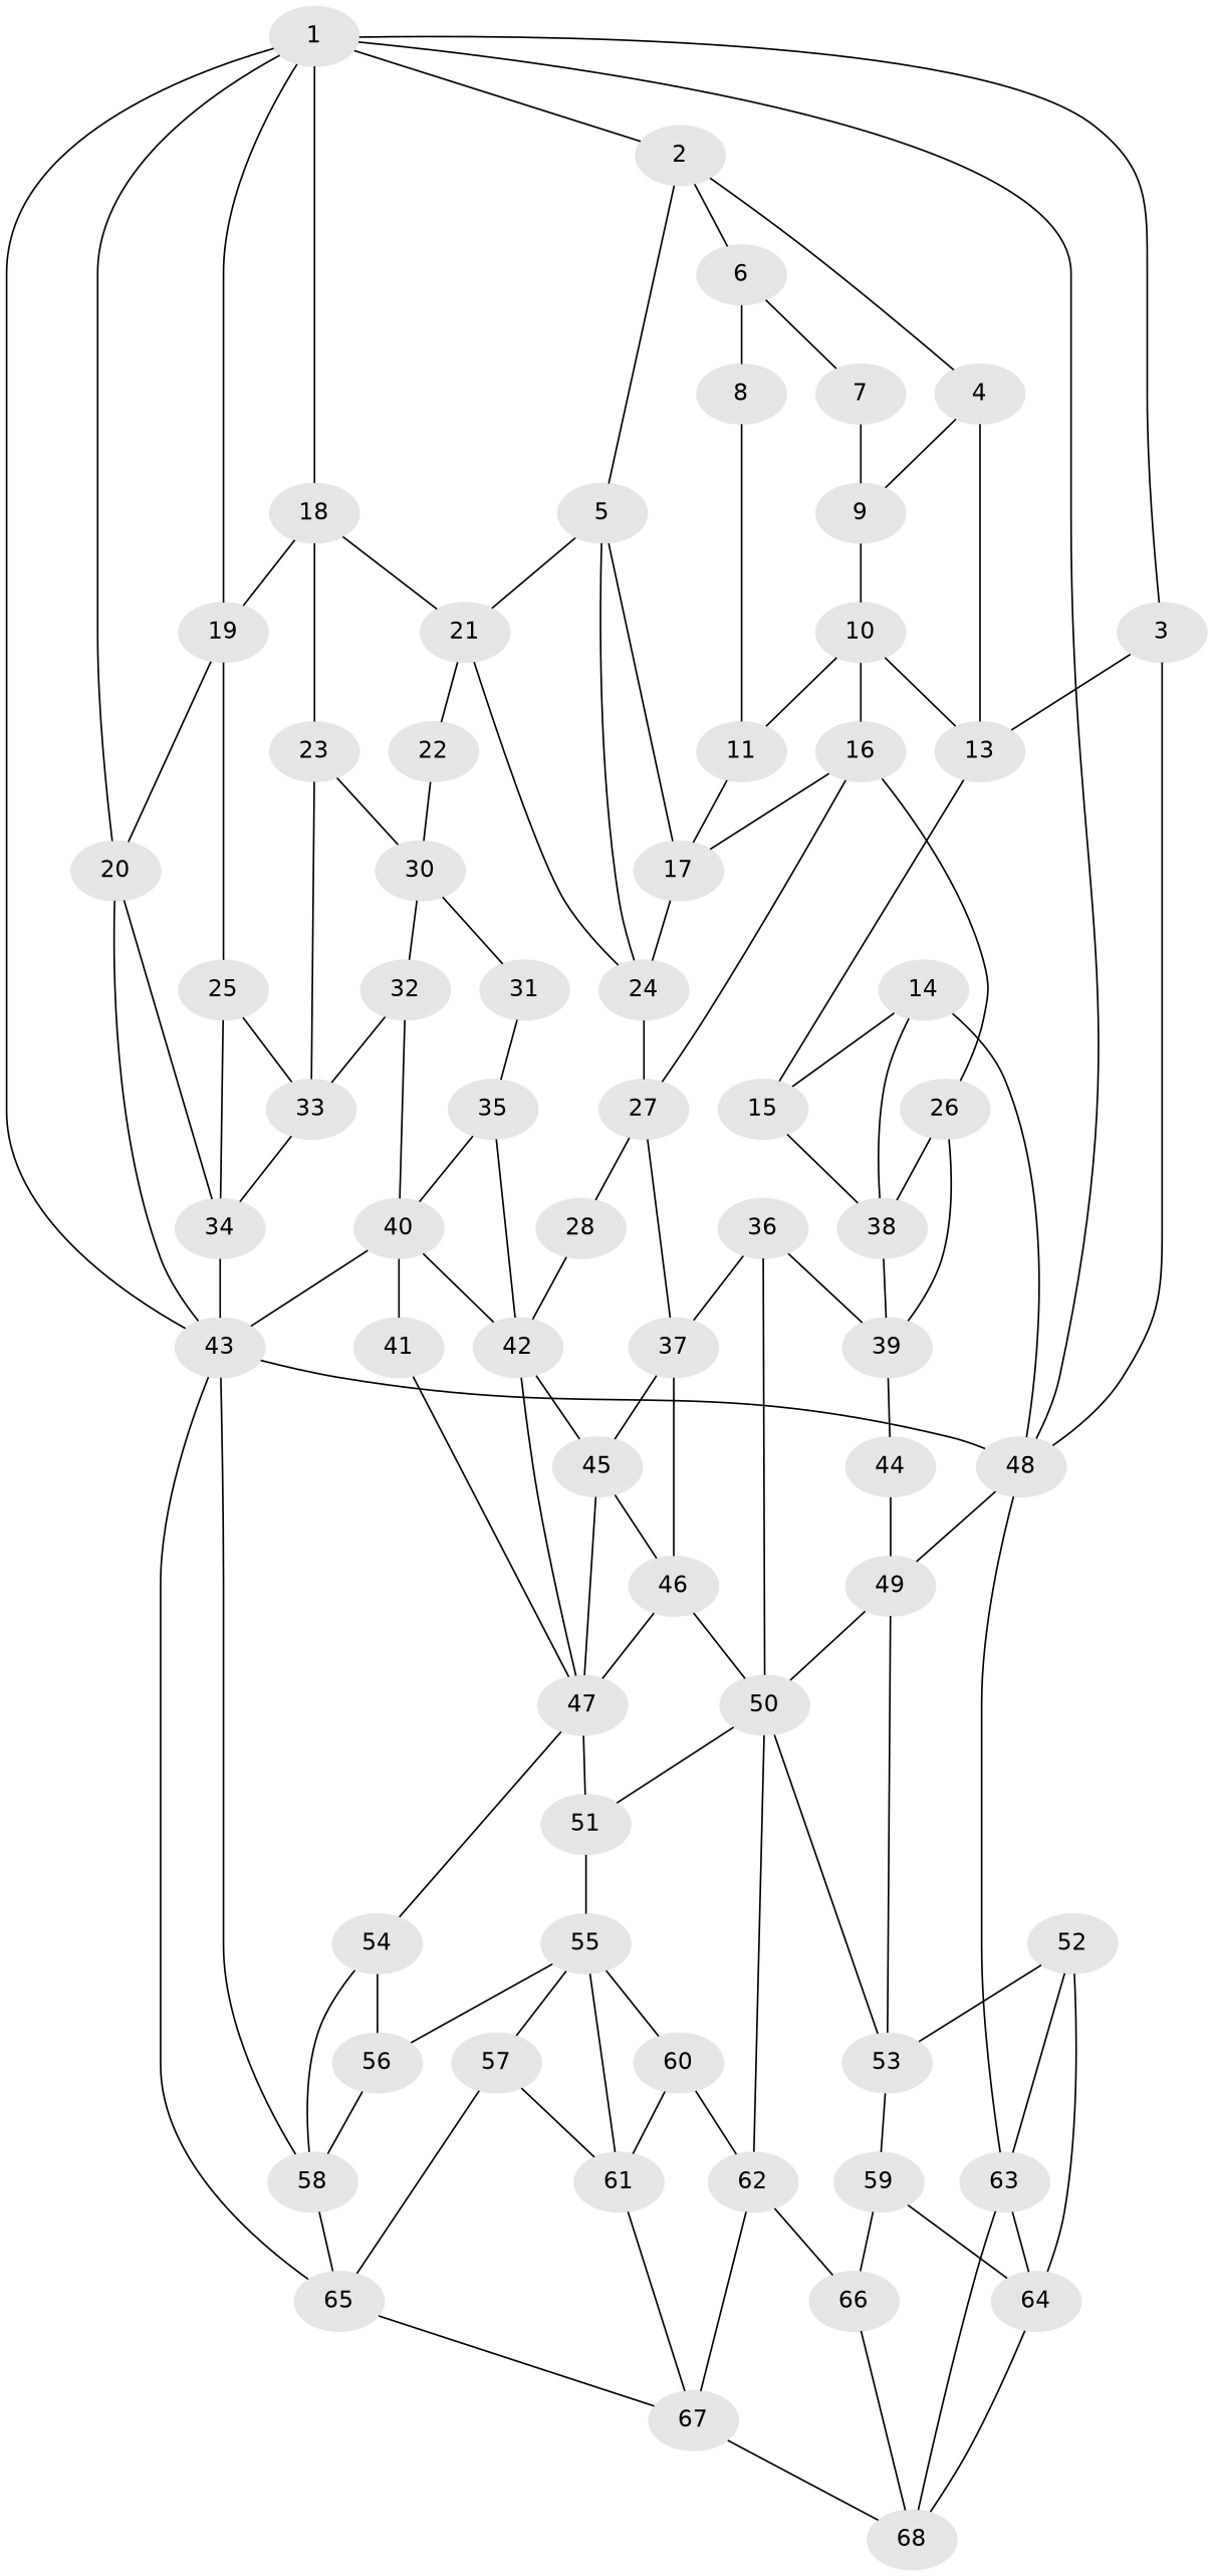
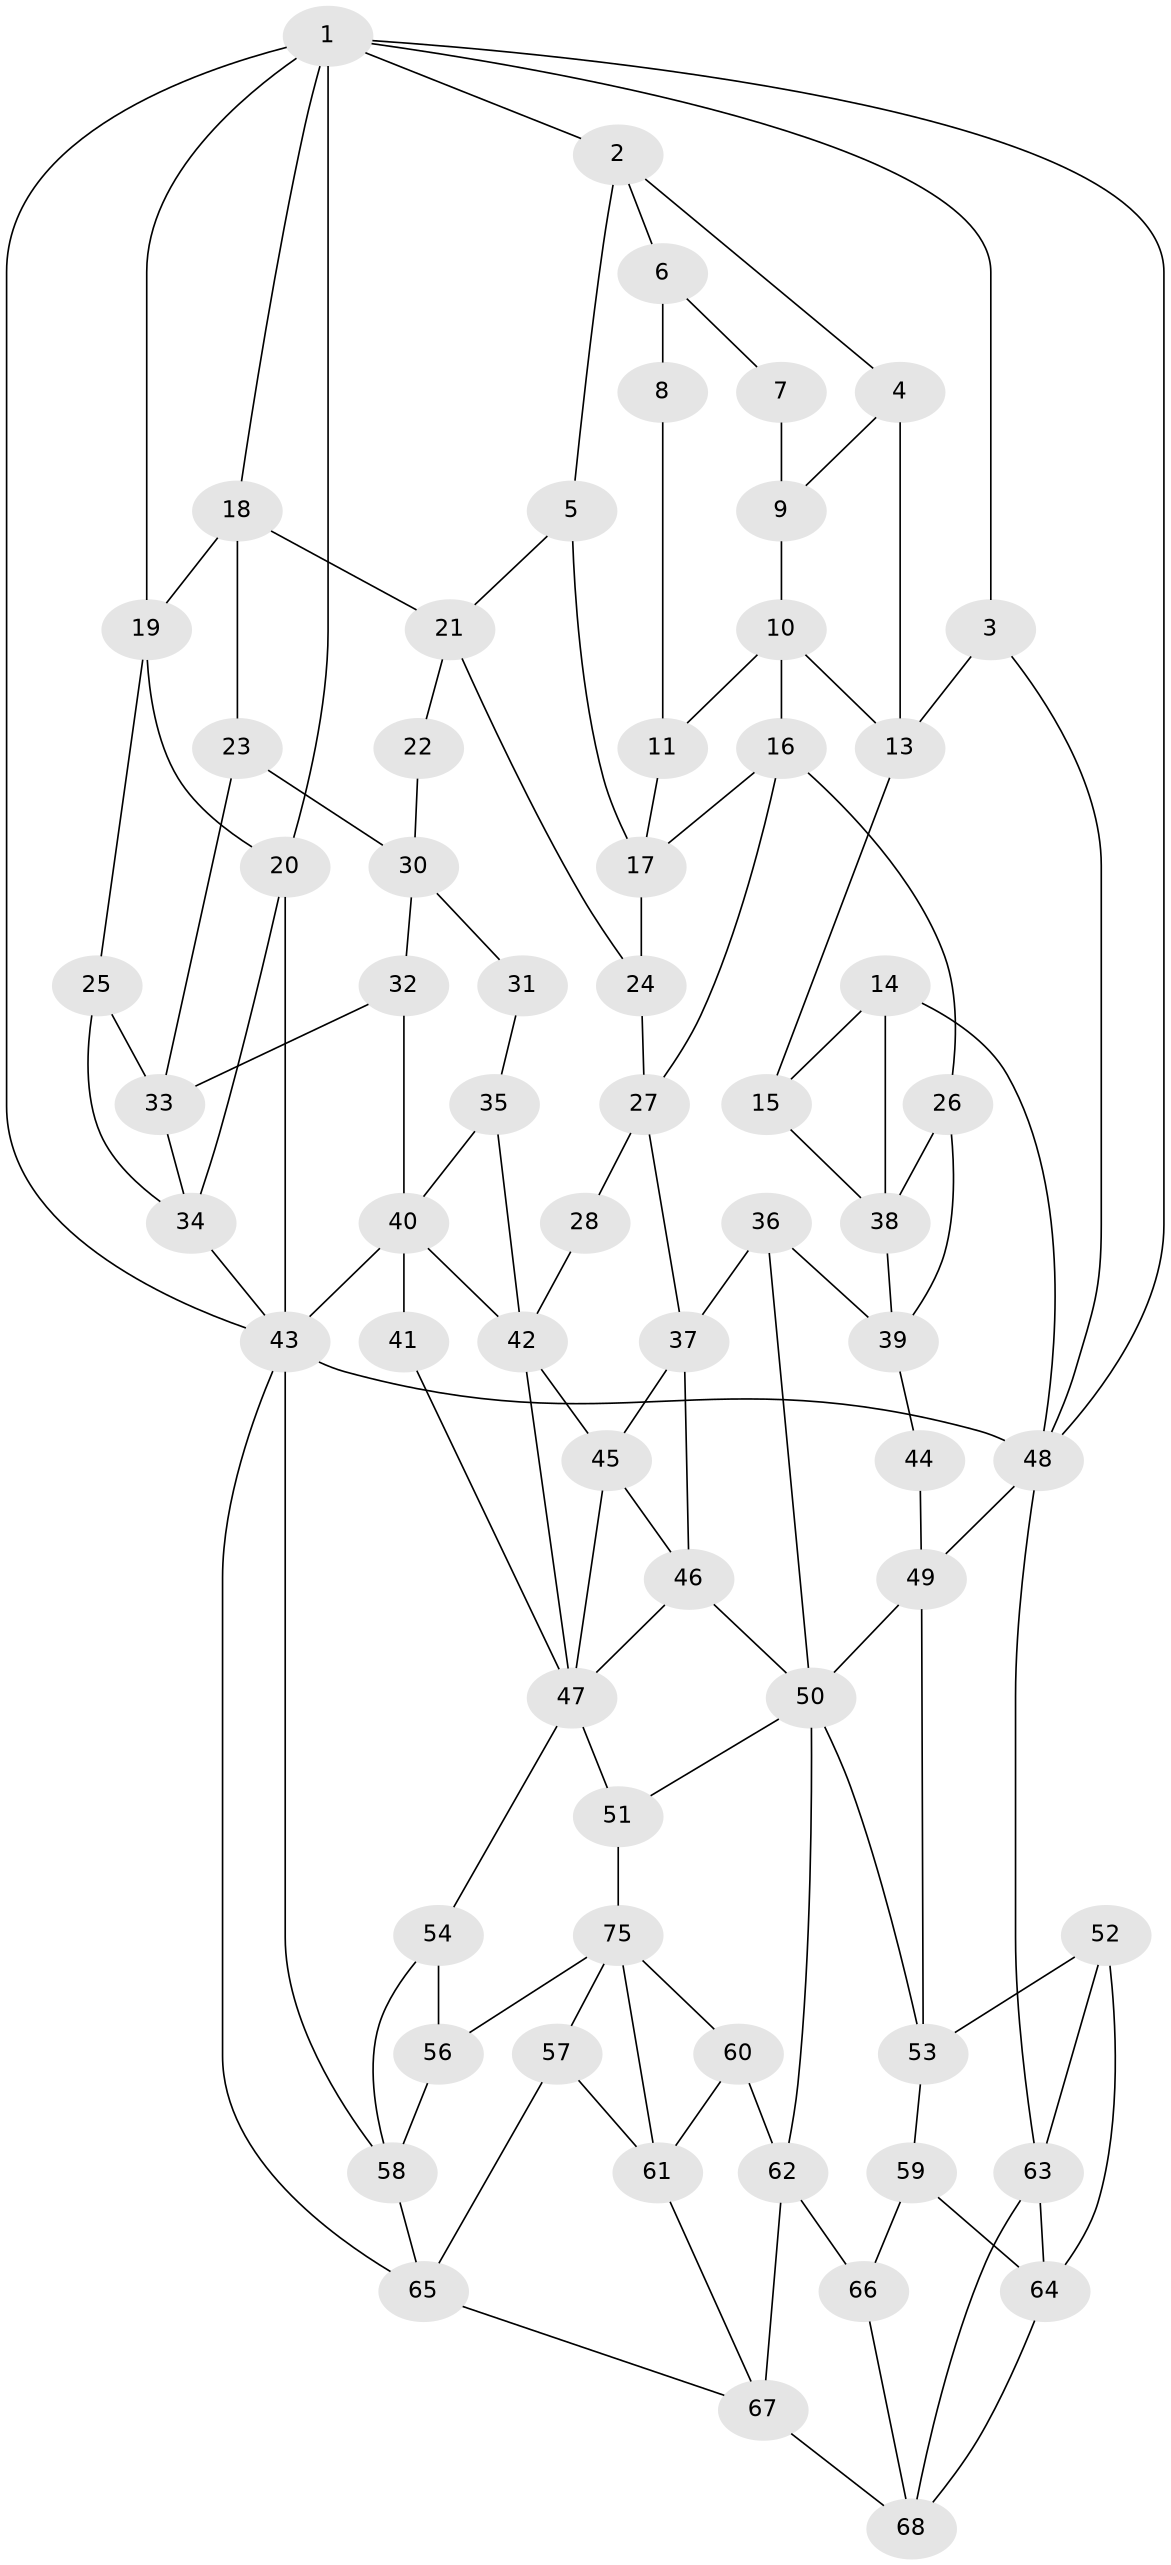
  graph {
    fontname="DejaVu Sans"
    node [color=gray90 fontname="DejaVu Sans" style=filled]
    edge [fontname="DejaVu Sans" weight=1.0]
    1
    2
    3
    18
    19
    20
    43
    48
    4
    5
    6
    13
    21
    23
    25
    34
    58
    65
    49
    63
    9
    17
    24
    7
    8
    15
    10
    22
    27
    11
    16
    26
    38
    14
    39
    28
    37
    30
    33
    31
    32
    44
    42
    45
    46
    47
    35
    40
    41
    36
    50
    51
    53
    62
    54
    67
-   55
+   55 [label=75]
    56
    64
    68
    52
    59
    66
    60
    57
    61
    1 -- 2
    1 -- 3
    1 -- 18
    1 -- 19
    1 -- 20
    1 -- 43
    1 -- 48
    2 -- 4
    2 -- 5
    2 -- 6
    3 -- 48
    3 -- 13
    18 -- 19
    18 -- 21
    18 -- 23
    19 -- 20
    19 -- 25
    20 -- 43
    20 -- 34
    43 -- 48
    43 -- 58
    43 -- 65
    48 -- 49 [weight=2.0]
    48 -- 63
    4 -- 13
    4 -- 9
    5 -- 21
    5 -- 17
-   5 -- 24
    6 -- 7
    6 -- 8
    13 -- 15
    21 -- 24
    21 -- 22
    23 -- 30
    23 -- 33
    25 -- 34
    25 -- 33
    34 -- 43
    58 -- 65
    65 -- 67
    49 -- 50
    49 -- 53
    63 -- 64
    63 -- 68
    9 -- 10
    17 -- 24
    24 -- 27
    7 -- 9 [weight=2.0]
    8 -- 11
    15 -- 38
    10 -- 13
    10 -- 11
    10 -- 16
    22 -- 30
    27 -- 28
    27 -- 37
    11 -- 17
    16 -- 17
    16 -- 27
    16 -- 26
    26 -- 38
    26 -- 39
    38 -- 39
    14 -- 48 [weight=2.0]
    14 -- 15
    14 -- 38
    39 -- 44
    28 -- 42
    37 -- 45
    37 -- 46
    30 -- 31
    30 -- 32
    33 -- 34
    31 -- 35
    32 -- 33
    32 -- 40
    44 -- 49 [weight=2.0]
    42 -- 45
    42 -- 47
    45 -- 46
    45 -- 47
    46 -- 47
    46 -- 50
    47 -- 51
    47 -- 54
    35 -- 42
    35 -- 40
    40 -- 43
    40 -- 42
    40 -- 41 [weight=2.0]
    41 -- 47
    36 -- 39
    36 -- 37
    36 -- 50
    50 -- 51
    50 -- 53
    50 -- 62
    51 -- 55
    53 -- 59
    62 -- 67
    62 -- 66
    54 -- 58
    54 -- 56 [weight=2.0]
    67 -- 68
    55 -- 56
    55 -- 60
    55 -- 57
    55 -- 61
    56 -- 58
    64 -- 68
    52 -- 63
    52 -- 53
    52 -- 64
    59 -- 64
    59 -- 66 [weight=2.0]
    66 -- 68
    60 -- 62
    60 -- 61
    57 -- 65
    57 -- 61
    61 -- 67
  }
